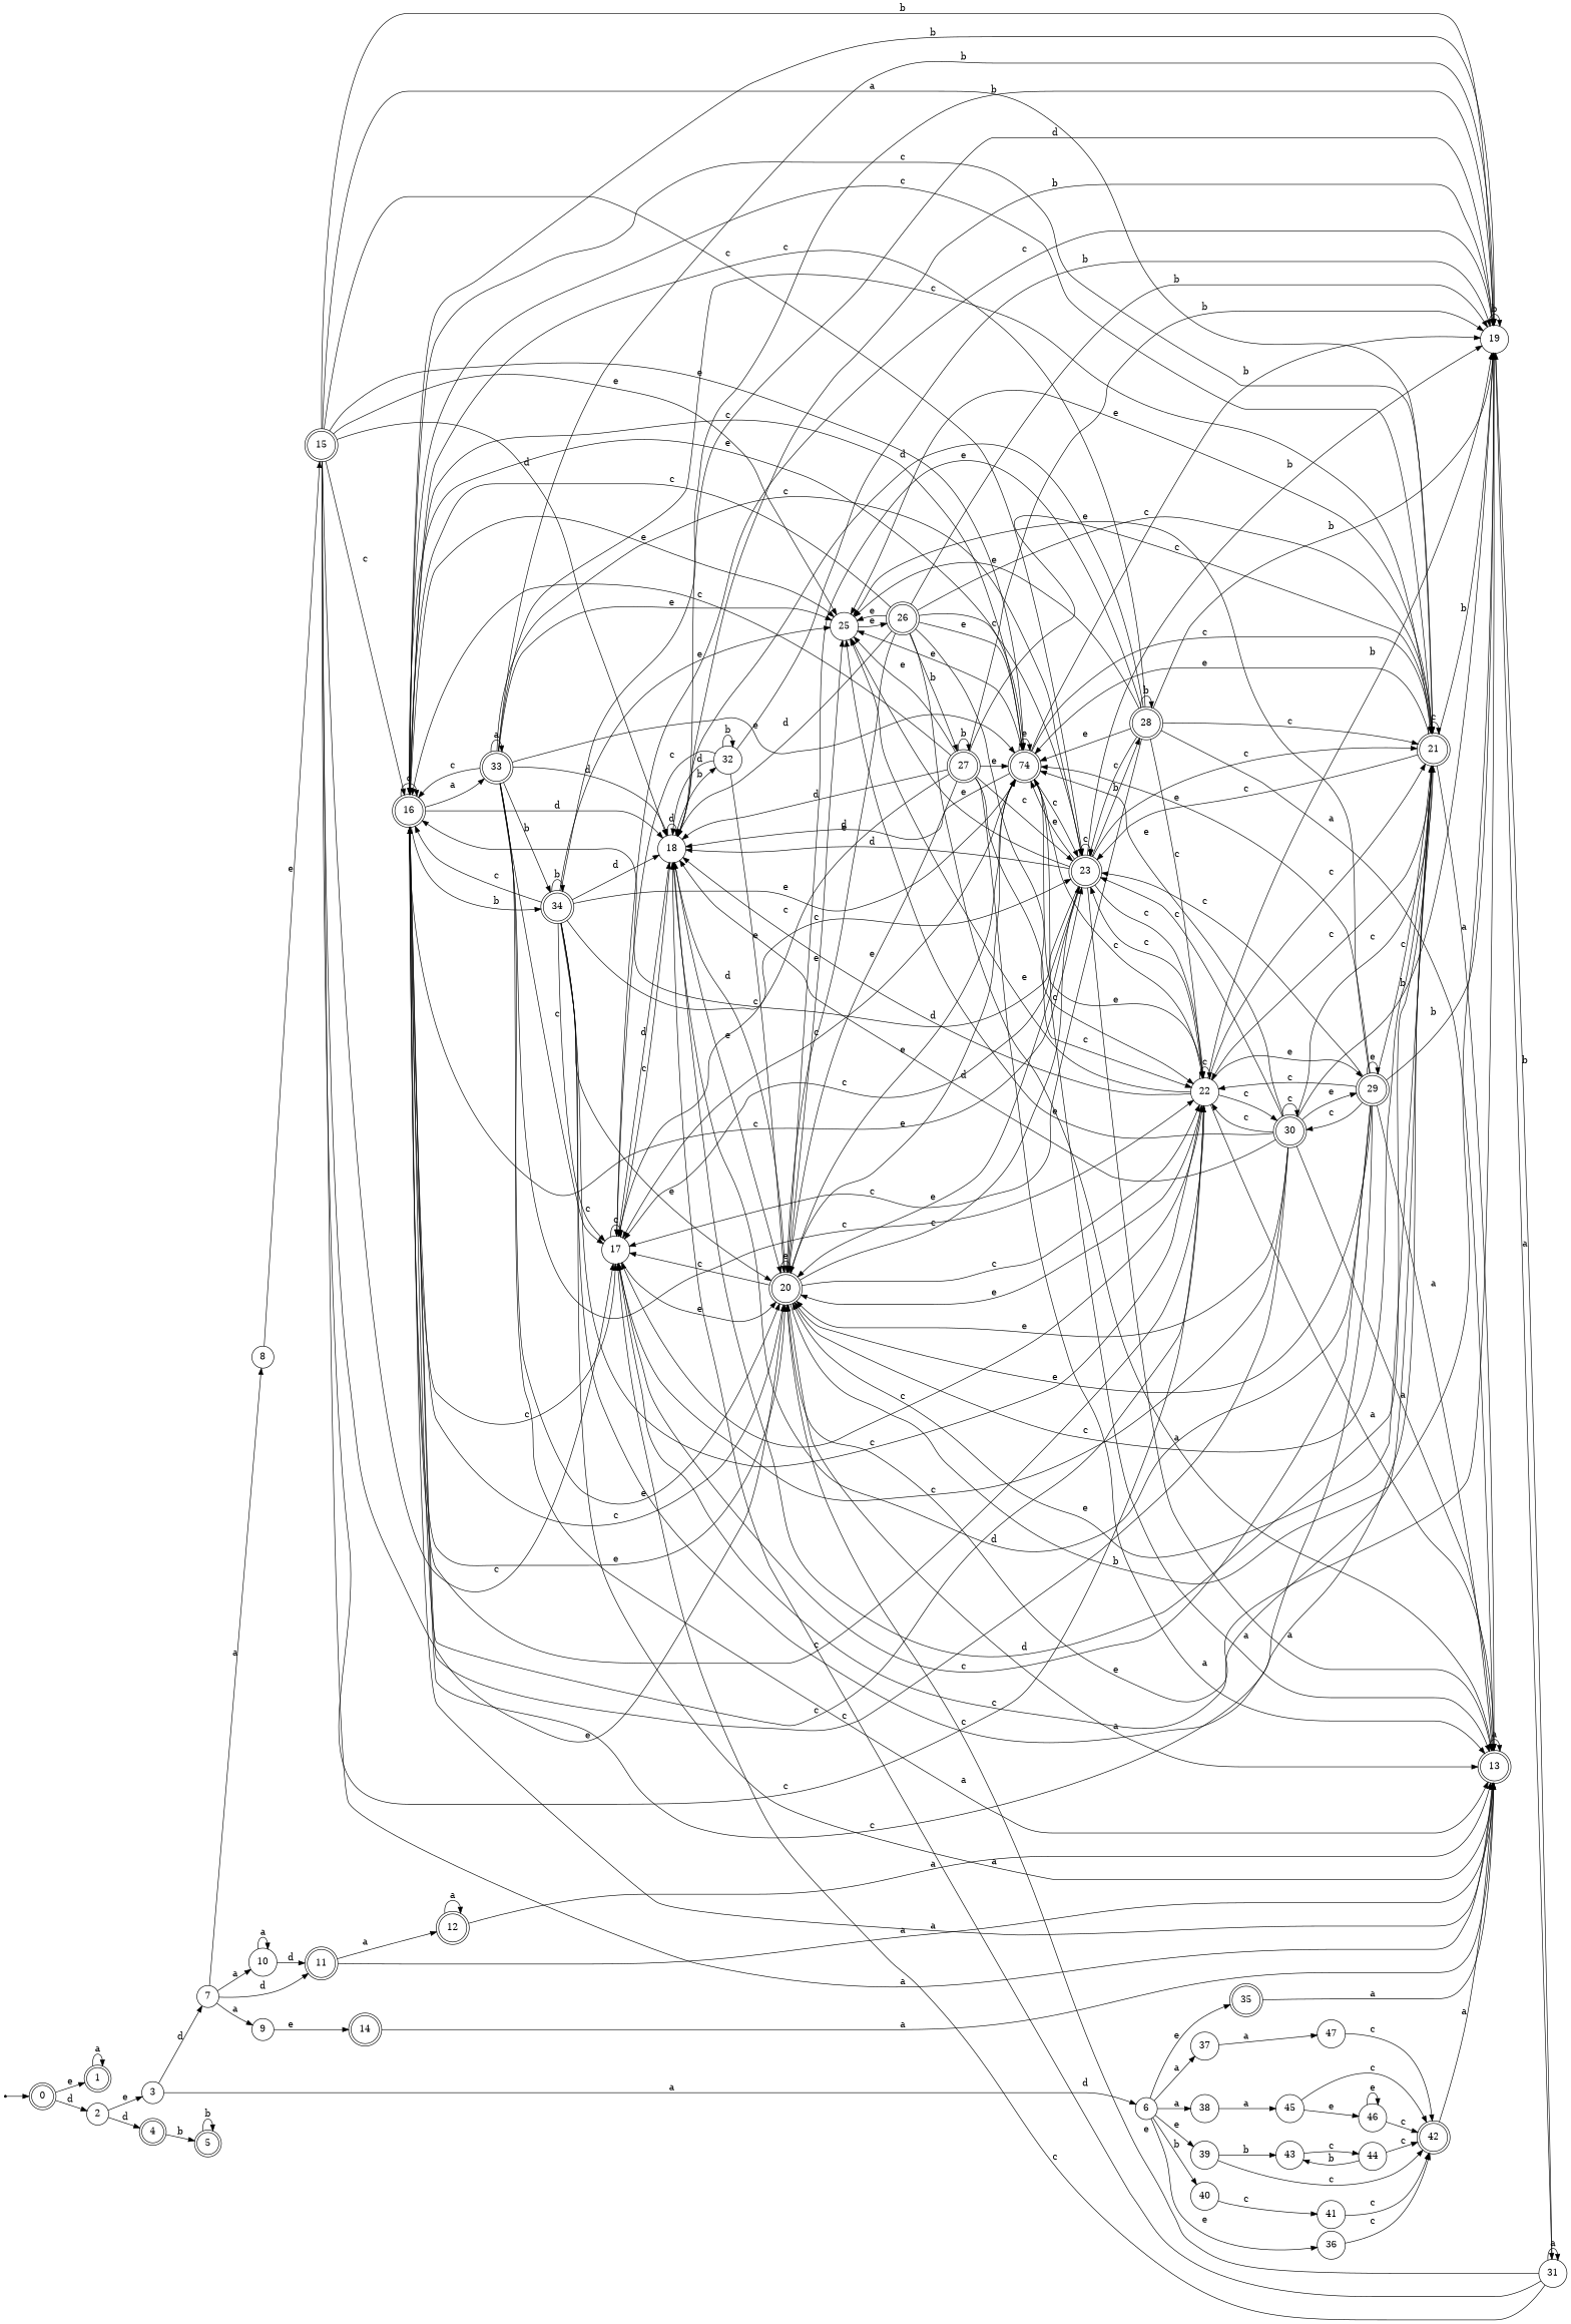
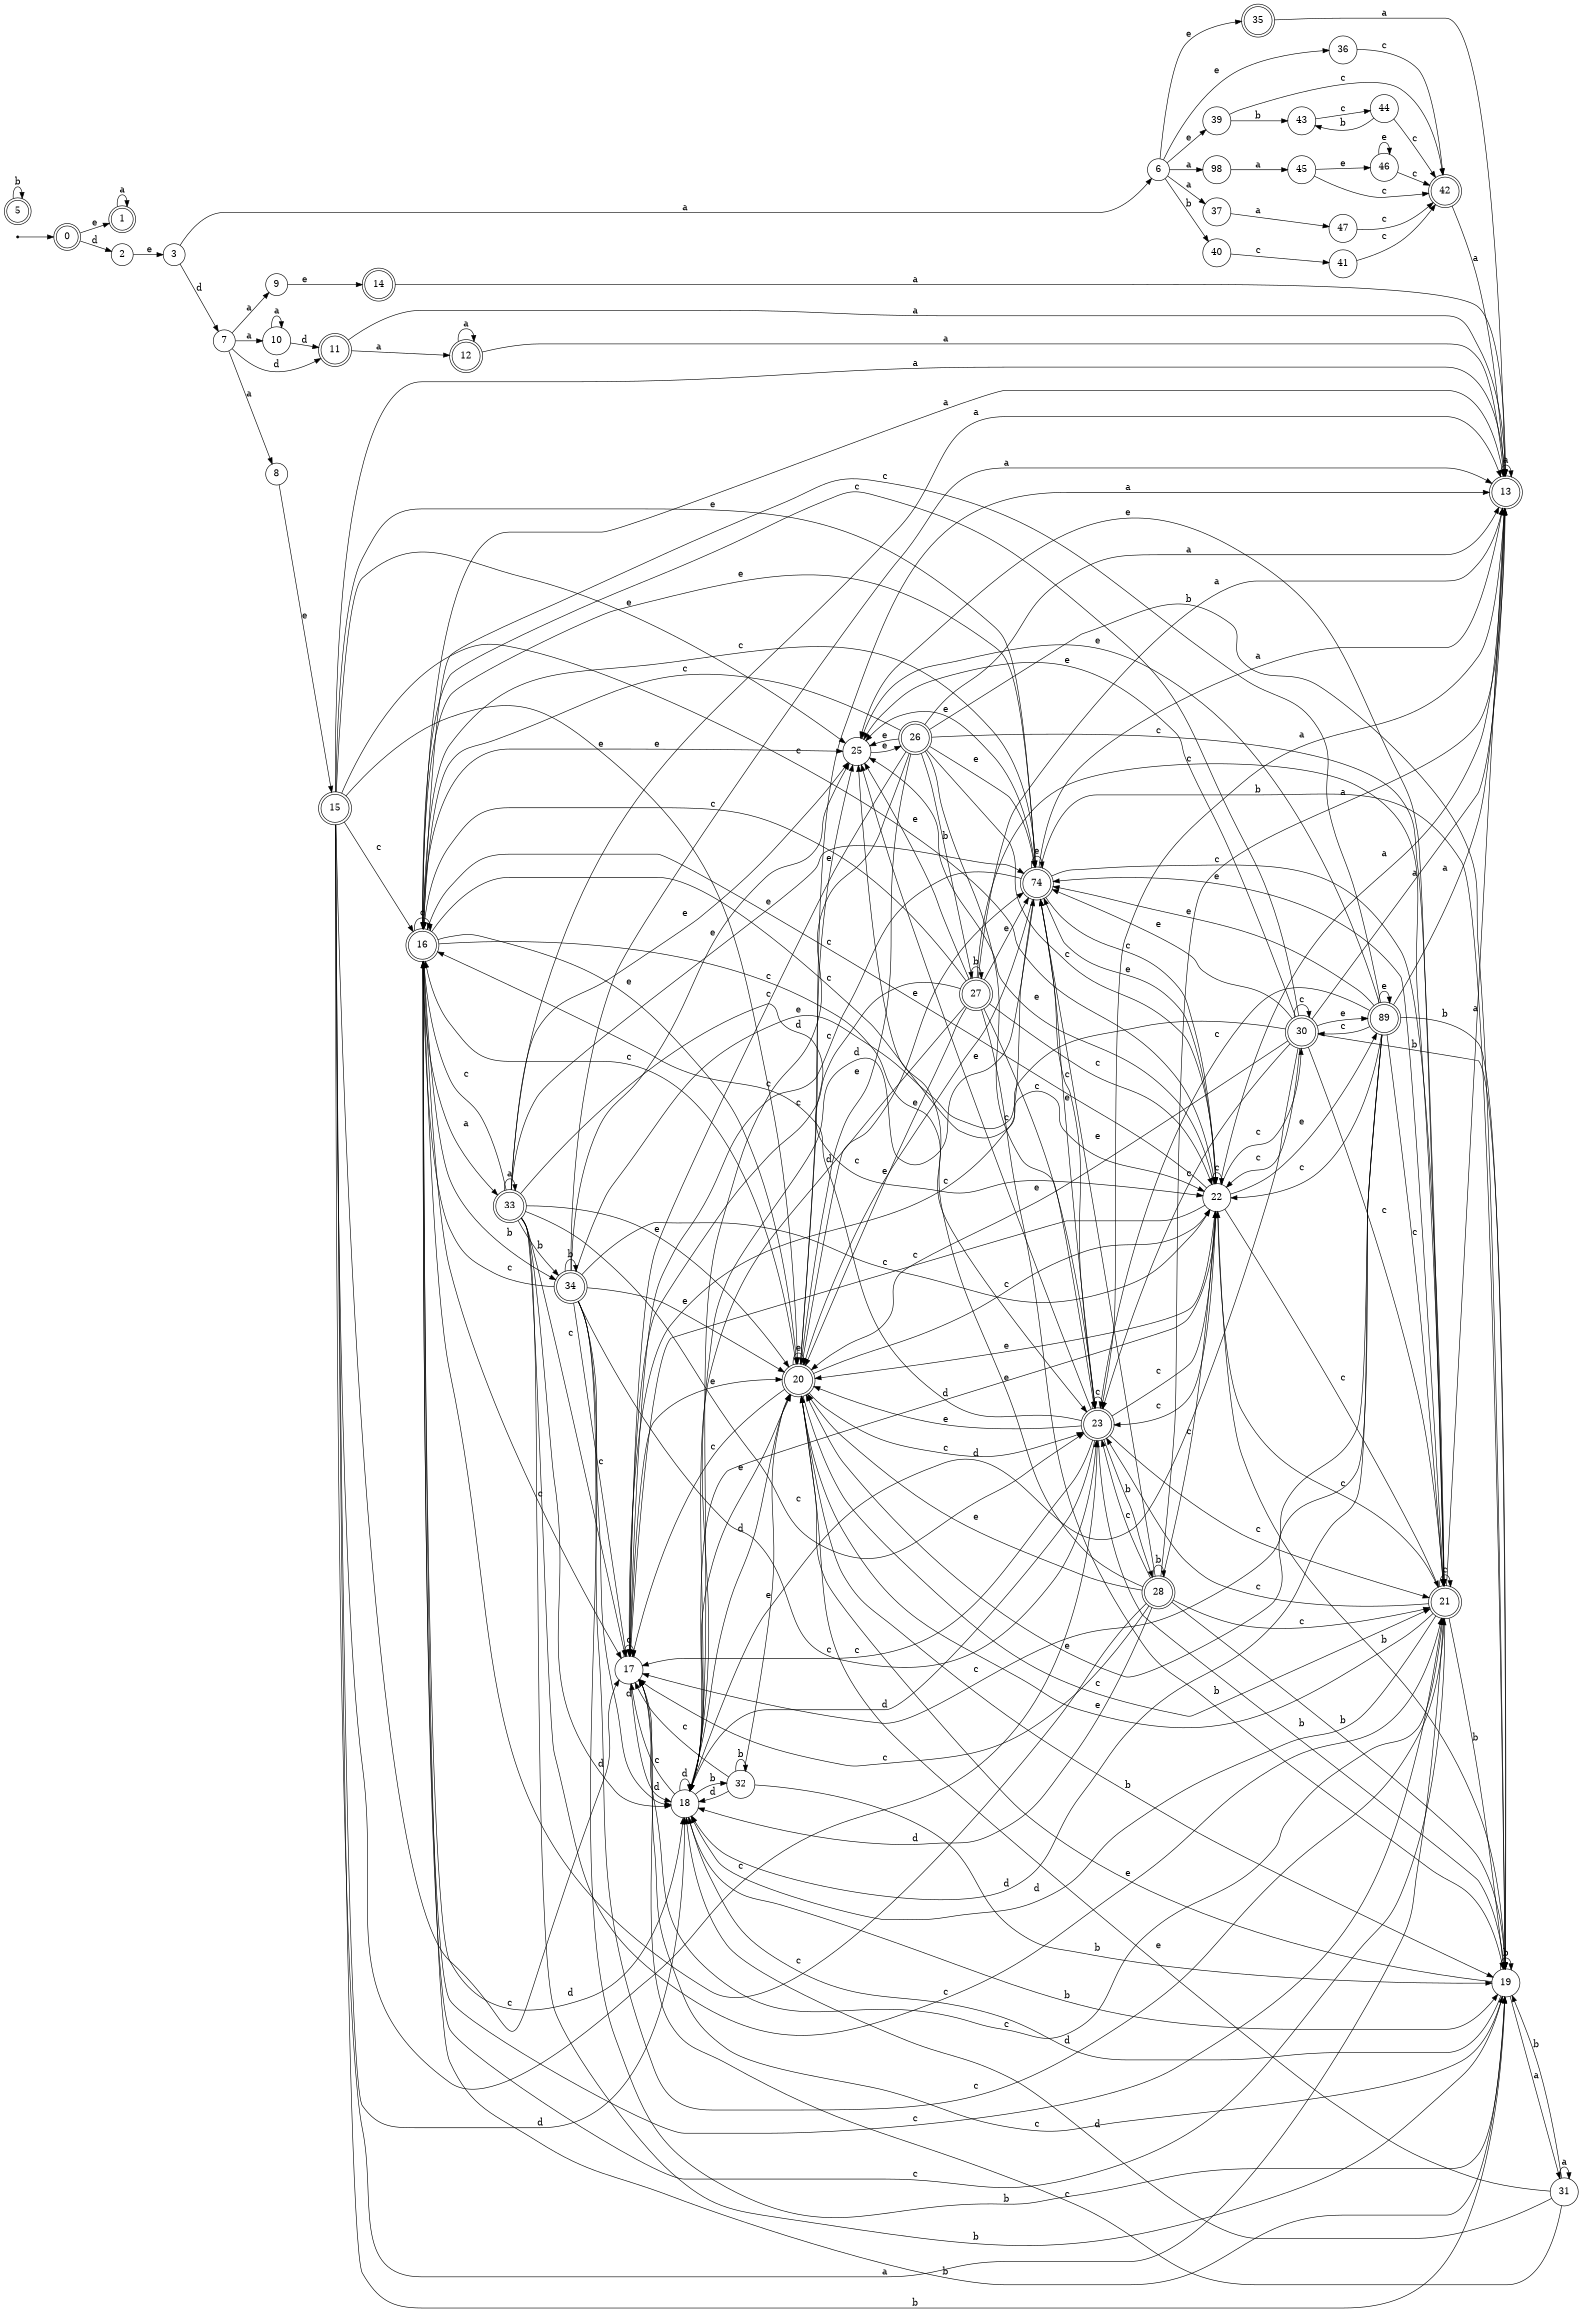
  digraph {
    rankdir=LR
    node [shape=circle]
    dummy0 [shape=point]
    0 [shape=doublecircle]
    1 [shape=doublecircle]
    2
    3
-   4 [shape=doublecircle]
    6
    7
    5 [shape=doublecircle]
    35 [shape=doublecircle]
    36
    37
-   38
+   38 [label=98]
    39
    40
    8
    9
    10
    11 [shape=doublecircle]
    13 [shape=doublecircle]
    42 [shape=doublecircle]
    47
    45
    43
    41
    15 [shape=doublecircle]
    14 [shape=doublecircle]
    12 [shape=doublecircle]
    16 [shape=doublecircle]
    17
    18
    19
    20 [shape=doublecircle]
    21 [shape=doublecircle]
    22
    23 [shape=doublecircle]
    n37 [label=74 shape=doublecircle]
    25
    33 [shape=doublecircle]
    34 [shape=doublecircle]
    32
    31
-   29 [shape=doublecircle]
+   29 [shape=doublecircle label=89]
    30 [shape=doublecircle]
    28 [shape=doublecircle]
    26 [shape=doublecircle]
    27 [shape=doublecircle]
    46
    44
    dummy0 -> 0
    0 -> 1 [label=e]
    0 -> 2 [label=d]
    1 -> 1 [label=a]
    2 -> 3 [label=e]
-   2 -> 4 [label=d]
    3 -> 6 [label=a]
    3 -> 7 [label=d]
-   4 -> 5 [label=b]
    6 -> 35 [label=e]
    6 -> 36 [label=e]
    6 -> 37 [label=a]
    6 -> 38 [label=a]
    6 -> 39 [label=e]
    6 -> 40 [label=b]
    7 -> 8 [label=a]
    7 -> 9 [label=a]
    7 -> 10 [label=a]
    7 -> 11 [label=d]
    5 -> 5 [label=b]
    35 -> 13 [label=a]
    36 -> 42 [label=c]
    37 -> 47 [label=a]
    38 -> 45 [label=a]
    39 -> 42 [label=c]
    39 -> 43 [label=b]
    40 -> 41 [label=c]
    8 -> 15 [label=e]
    9 -> 14 [label=e]
    10 -> 10 [label=a]
    10 -> 11 [label=d]
    11 -> 13 [label=a]
    11 -> 12 [label=a]
    13 -> 13 [label=a]
    42 -> 13 [label=a]
    47 -> 42 [label=c]
    45 -> 42 [label=c]
    45 -> 46 [label=e]
    43 -> 44 [label=c]
    41 -> 42 [label=c]
    15 -> 13 [label=a]
    15 -> 16 [label=c]
    15 -> 17 [label=c]
    15 -> 18 [label=d]
    15 -> 19 [label=b]
    15 -> 20 [label=e]
    15 -> 21 [label=a]
    15 -> 22 [label=c]
    15 -> 23 [label=c]
    15 -> n37 [label=e]
    15 -> 25 [label=e]
    14 -> 13 [label=a]
    12 -> 13 [label=a]
    12 -> 12 [label=a]
    16 -> 13 [label=a]
    16 -> 16 [label=c]
    16 -> 17 [label=c]
    16 -> 18 [label=d]
    16 -> 19 [label=b]
    16 -> 20 [label=e]
    16 -> 21 [label=c]
    16 -> 22 [label=c]
    16 -> 23 [label=c]
    16 -> n37 [label=e]
    16 -> 25 [label=e]
    16 -> 33 [label=a]
    16 -> 34 [label=b]
    17 -> 17 [label=c]
    17 -> 18 [label=d]
    17 -> 20 [label=e]
    18 -> 17 [label=c]
    18 -> 18 [label=d]
    18 -> 19 [label=b]
    18 -> 20 [label=e]
    18 -> 32 [label=b]
    19 -> 17 [label=c]
    19 -> 18 [label=d]
    19 -> 19 [label=b]
    19 -> 20 [label=e]
    19 -> 31 [label=a]
    20 -> 13 [label=a]
    20 -> 16 [label=c]
    20 -> 17 [label=c]
    20 -> 18 [label=d]
    20 -> 19 [label=b]
    20 -> 20 [label=e]
    20 -> 21 [label=c]
    20 -> 22 [label=c]
    20 -> 23 [label=c]
    20 -> n37 [label=e]
    20 -> 25 [label=e]
    21 -> 13 [label=a]
    21 -> 16 [label=c]
    21 -> 17 [label=c]
    21 -> 18 [label=d]
    21 -> 19 [label=b]
    21 -> 20 [label=e]
    21 -> 21 [label=c]
    21 -> 22 [label=c]
    21 -> 23 [label=c]
    21 -> n37 [label=e]
    21 -> 25 [label=e]
    22 -> 13 [label=a]
    22 -> 16 [label=c]
    22 -> 17 [label=c]
    22 -> 18 [label=d]
    22 -> 19 [label=b]
    22 -> 20 [label=e]
    22 -> 21 [label=c]
    22 -> 22 [label=c]
    22 -> 23 [label=c]
    22 -> n37 [label=e]
    22 -> 25 [label=e]
    22 -> 29 [label=e]
    22 -> 30 [label=c]
    23 -> 13 [label=a]
    23 -> 16 [label=c]
    23 -> 17 [label=c]
    23 -> 18 [label=d]
    23 -> 19 [label=b]
    23 -> 20 [label=e]
    23 -> 21 [label=c]
    23 -> 22 [label=c]
    23 -> 23 [label=c]
    23 -> n37 [label=e]
    23 -> 25 [label=e]
    23 -> 28 [label=b]
    n37 -> 13 [label=a]
    n37 -> 16 [label=c]
    n37 -> 17 [label=c]
    n37 -> 18 [label=d]
    n37 -> 19 [label=b]
    n37 -> 20 [label=e]
    n37 -> 21 [label=c]
    n37 -> 22 [label=c]
    n37 -> 23 [label=c]
    n37 -> n37 [label=e]
    n37 -> 25 [label=e]
    25 -> 26 [label=e]
    33 -> 13 [label=a]
    33 -> 16 [label=c]
    33 -> 17 [label=c]
    33 -> 18 [label=d]
    33 -> 19 [label=b]
    33 -> 20 [label=e]
    33 -> 21 [label=c]
    33 -> 22 [label=c]
    33 -> 23 [label=c]
    33 -> n37 [label=e]
    33 -> 25 [label=e]
    33 -> 33 [label=a]
    33 -> 34 [label=b]
    34 -> 13 [label=a]
    34 -> 16 [label=c]
    34 -> 17 [label=c]
    34 -> 18 [label=d]
    34 -> 19 [label=b]
    34 -> 20 [label=e]
    34 -> 21 [label=c]
    34 -> 22 [label=c]
    34 -> 23 [label=c]
    34 -> n37 [label=e]
    34 -> 25 [label=e]
    34 -> 34 [label=b]
    32 -> 17 [label=c]
    32 -> 18 [label=d]
    32 -> 19 [label=b]
    32 -> 20 [label=e]
    32 -> 32 [label=b]
    31 -> 17 [label=c]
    31 -> 18 [label=d]
    31 -> 19 [label=b]
    31 -> 20 [label=e]
    31 -> 31 [label=a]
    29 -> 13 [label=a]
    29 -> 16 [label=c]
    29 -> 17 [label=c]
    29 -> 18 [label=d]
    29 -> 19 [label=b]
    29 -> 20 [label=e]
    29 -> 21 [label=c]
    29 -> 22 [label=c]
    29 -> 23 [label=c]
    29 -> n37 [label=e]
    29 -> 25 [label=e]
    29 -> 29 [label=e]
    29 -> 30 [label=c]
    30 -> 13 [label=a]
    30 -> 16 [label=c]
    30 -> 17 [label=c]
    30 -> 18 [label=d]
    30 -> 19 [label=b]
    30 -> 20 [label=e]
    30 -> 21 [label=c]
    30 -> 22 [label=c]
    30 -> 23 [label=c]
    30 -> n37 [label=e]
    30 -> 25 [label=e]
    30 -> 29 [label=e]
    30 -> 30 [label=c]
    28 -> 13 [label=a]
    28 -> 16 [label=c]
    28 -> 17 [label=c]
    28 -> 18 [label=d]
    28 -> 19 [label=b]
    28 -> 20 [label=e]
    28 -> 21 [label=c]
    28 -> 22 [label=c]
    28 -> 23 [label=c]
    28 -> n37 [label=e]
    28 -> 25 [label=e]
    28 -> 28 [label=b]
    26 -> 13 [label=a]
    26 -> 16 [label=c]
+   26 -> 17 [label=c]
    26 -> 18 [label=d]
    26 -> 19 [label=b]
    26 -> 20 [label=e]
    26 -> 21 [label=c]
    26 -> 22 [label=c]
    26 -> 23 [label=c]
    26 -> n37 [label=e]
    26 -> 25 [label=e]
    26 -> 27 [label=b]
    27 -> 13 [label=a]
    27 -> 16 [label=c]
    27 -> 17 [label=c]
    27 -> 18 [label=d]
    27 -> 19 [label=b]
    27 -> 20 [label=e]
    27 -> 21 [label=c]
    27 -> 22 [label=c]
    27 -> 23 [label=c]
    27 -> n37 [label=e]
    27 -> 25 [label=e]
    27 -> 27 [label=b]
    46 -> 42 [label=c]
    46 -> 46 [label=e]
    44 -> 42 [label=c]
    44 -> 43 [label=b]
  }
